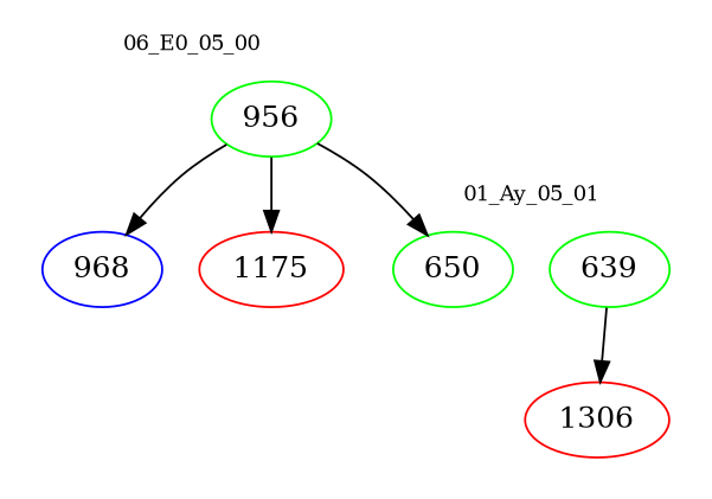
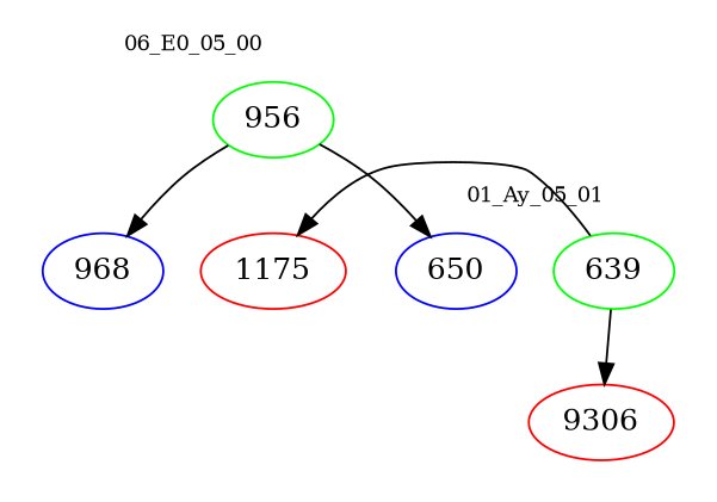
  digraph {
    node [color=green]
    edge [color=black]
    n1 [label=639]
-   n2 [label=650]
-   n3 [color=red label=1306]
+   n2 [color=blue label=650]
+   n3 [color=red label=9306]
    n4 [label=956]
    n5 [color=blue label=968]
    n6 [color=red label=1175]
    subgraph cluster_1 {
      color=white
      fontsize=10
      label="01_Ay_05_01"
      n1
      n2
      n3
    }
    subgraph cluster_2 {
      color=white
      fontsize=10
      label="06_E0_05_00"
      n4
      n5
      n6
    }
    n1 -> n3
    n4 -> n2
    n4 -> n5
-   n4 -> n6
+   n1 -> n6
  }
